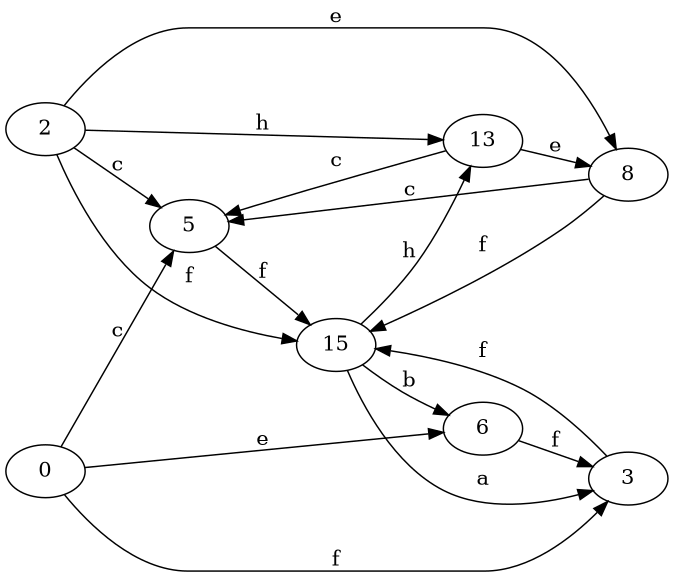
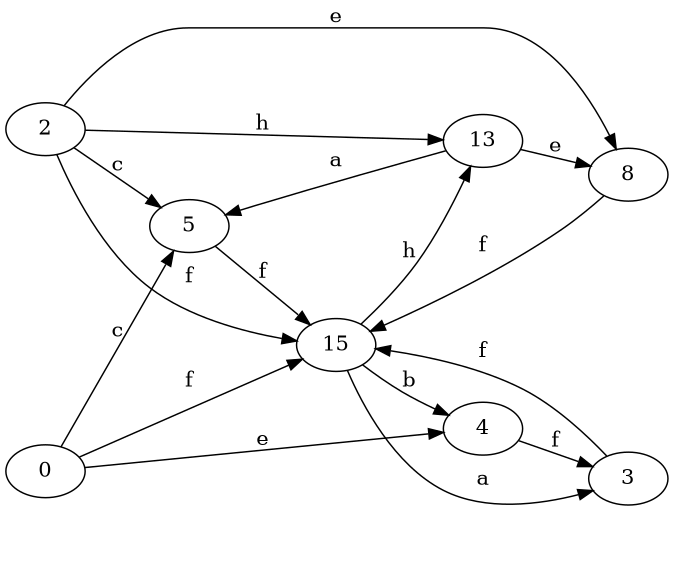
  strict digraph {
    rankdir=LR
    2
    5
    8
    n4 [label=15]
    n5 [label=13]
-   4 [label=6]
+   4
    3
    0
    2 -> 5 [label=c]
    2 -> 8 [label=e]
    2 -> n4 [label=f]
    2 -> n5 [label=h]
    5 -> n4 [label=f]
-   8 -> 5 [label=c]
    8 -> n4 [label=f]
    n4 -> n5 [label=h]
    n4 -> 4 [label=b]
    n4 -> 3 [label=a]
-   n5 -> 5 [label=c]
+   n5 -> 5 [label=a]
    n5 -> 8 [label=e]
    4 -> 3 [label=f]
    3 -> n4 [label=f]
    0 -> 5 [label=c]
-   0 -> 3 [label=f]
+   0 -> n4 [label=f]
    0 -> 4 [label=e]
  }
